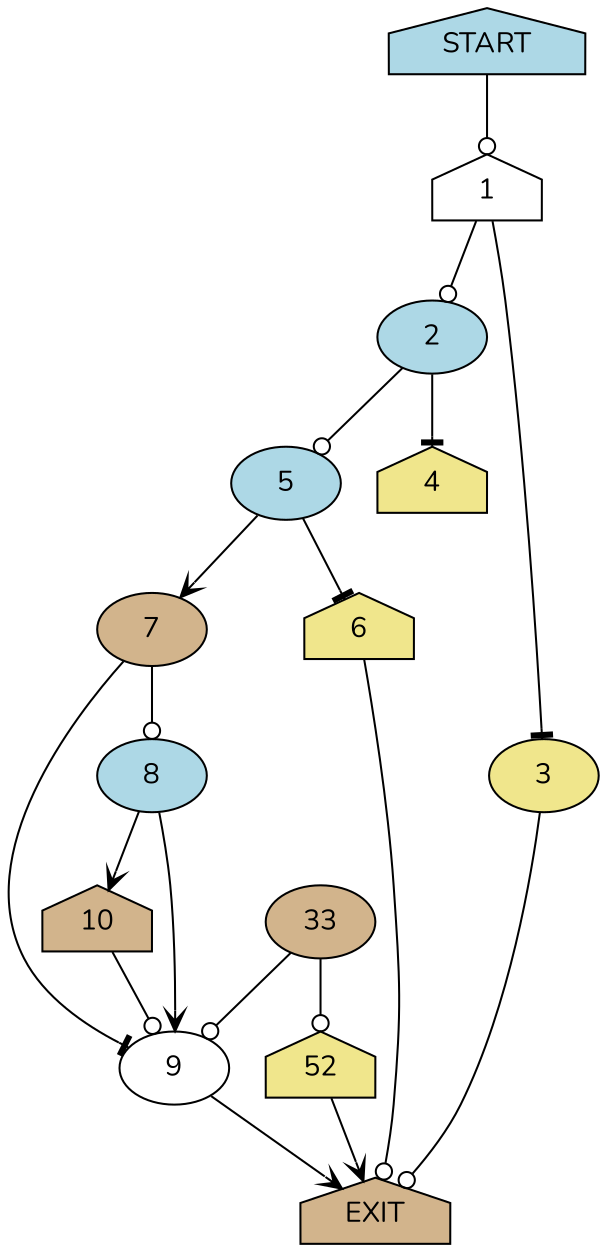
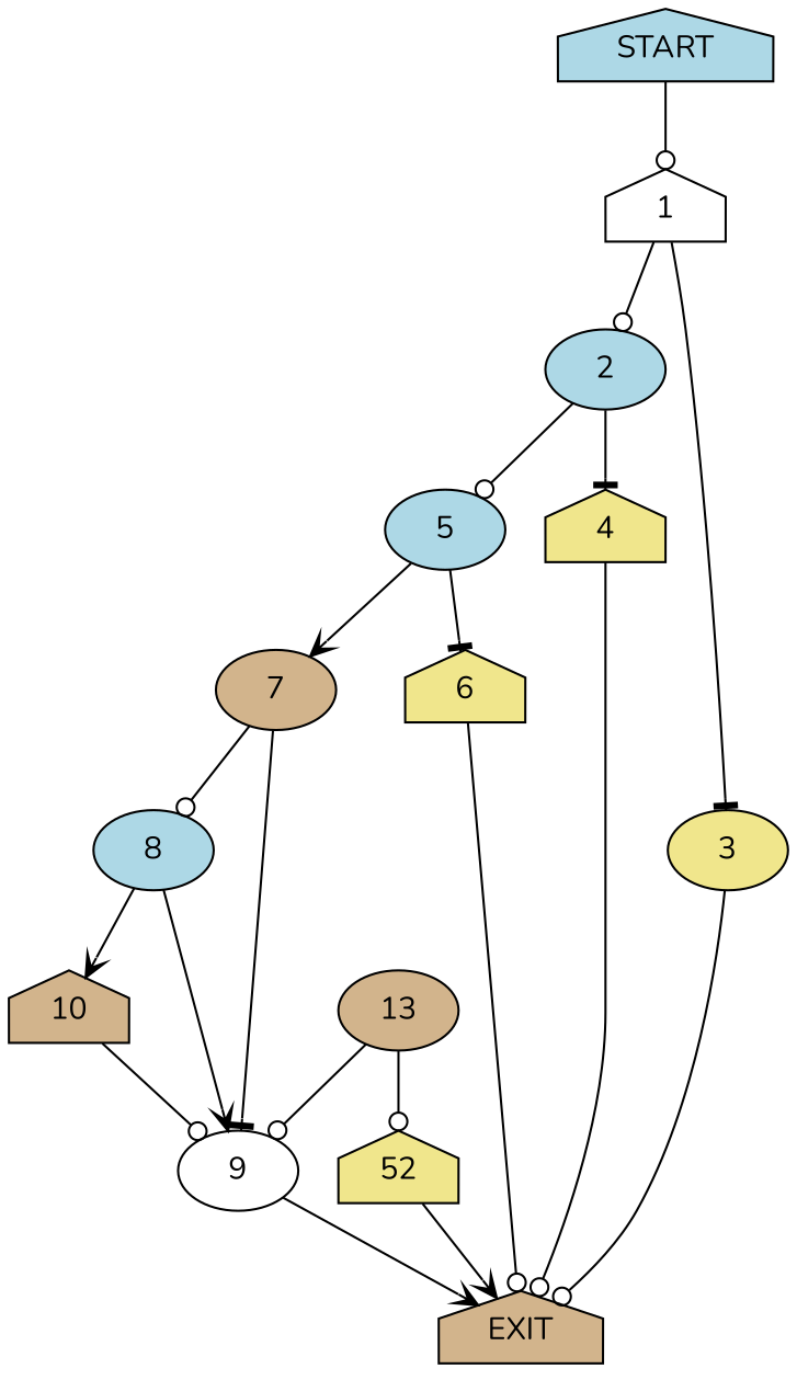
  digraph {
    fontname=Nunito
    node [fillcolor=lightblue fontname=Nunito shape=house style=filled]
    edge [arrowhead=odot fontname=Nunito]
    n1 [label=START]
    1 [fillcolor=white]
    2 [shape=ellipse]
    3 [fillcolor=khaki shape=ellipse]
    n5 [fillcolor=tan label=EXIT]
    4 [fillcolor=khaki]
    5 [shape=ellipse]
    6 [fillcolor=khaki]
    7 [fillcolor=tan shape=ellipse]
    8 [shape=ellipse]
    9 [fillcolor=white shape=ellipse]
    10 [fillcolor=tan]
    n13 [fillcolor=khaki label=52]
-   13 [fillcolor=tan shape=ellipse label=33]
+   13 [fillcolor=tan shape=ellipse]
    n1 -> 1
    1 -> 2
    1 -> 3 [arrowhead=tee]
    2 -> 4 [arrowhead=tee]
    2 -> 5
    3 -> n5
+   4 -> n5
    5 -> 6 [arrowhead=tee]
    5 -> 7 [arrowhead=vee]
    6 -> n5
    7 -> 8
    7 -> 9 [arrowhead=tee]
    8 -> 9 [arrowhead=vee]
    8 -> 10 [arrowhead=vee]
    9 -> n5 [arrowhead=vee]
    10 -> 9
    n13 -> n5 [arrowhead=vee]
    13 -> 9
    13 -> n13
  }
